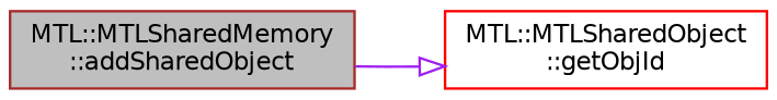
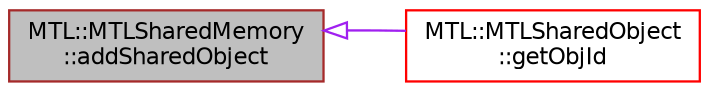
  digraph {
    rankdir=LR
    node [fontname=Helvetica fontsize=10 shape=record style=filled]
    n1 [color=brown fillcolor=grey75 fontcolor=black height=0.2 label="MTL::MTLSharedMemory\l::addSharedObject" width=0.4]
    n2 [color=red fillcolor=white height=0.2 label="MTL::MTLSharedObject\l::getObjId" width=0.4]
-   n1 -> n2 [color=purple fontname=Helvetica fontsize=10 labelfontname=Helvetica labelfontsize=10 style=solid arrowhead=onormal]
+   n2 -> n1 [color=purple fontname=Helvetica fontsize=10 labelfontname=Helvetica labelfontsize=10 style=solid arrowhead=onormal]
  }
